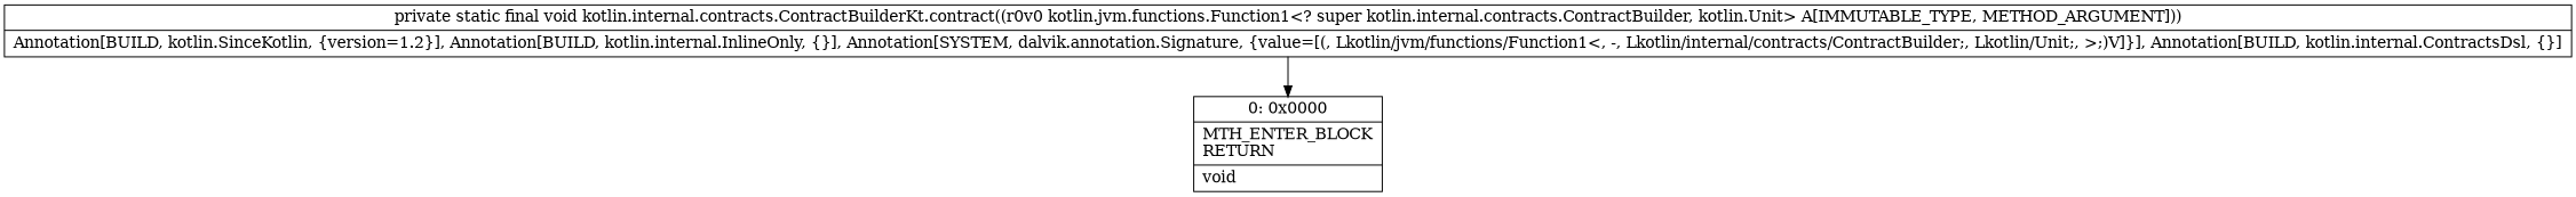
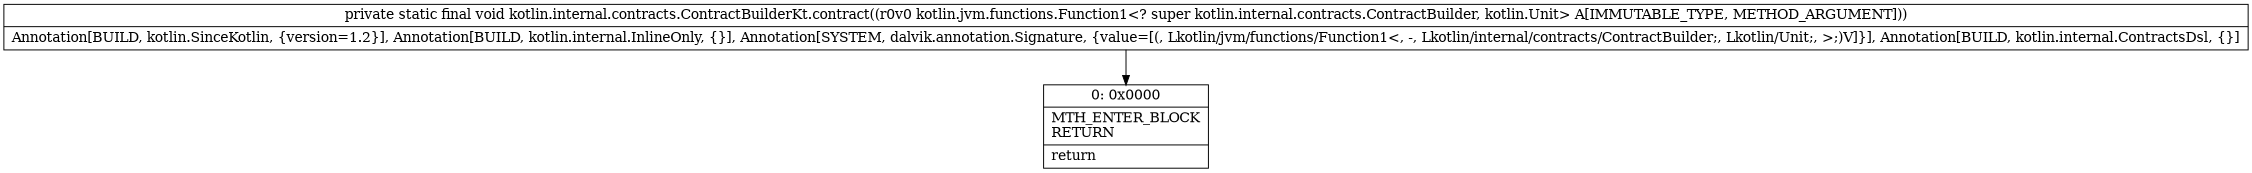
  digraph {
    node [shape=record]
-   n1 [label="{0\:\ 0x0000|MTH_ENTER_BLOCK\lRETURN\l|void\l}"]
+   n1 [label="{0\:\ 0x0000|MTH_ENTER_BLOCK\lRETURN\l|return\l}"]
    n2 [label="{private static final void kotlin.internal.contracts.ContractBuilderKt.contract((r0v0 kotlin.jvm.functions.Function1\<? super kotlin.internal.contracts.ContractBuilder, kotlin.Unit\> A[IMMUTABLE_TYPE, METHOD_ARGUMENT]))  | Annotation[BUILD, kotlin.SinceKotlin, \{version=1.2\}], Annotation[BUILD, kotlin.internal.InlineOnly, \{\}], Annotation[SYSTEM, dalvik.annotation.Signature, \{value=[(, Lkotlin\/jvm\/functions\/Function1\<, \-, Lkotlin\/internal\/contracts\/ContractBuilder;, Lkotlin\/Unit;, \>;)V]\}], Annotation[BUILD, kotlin.internal.ContractsDsl, \{\}]\l}"]
    n2 -> n1
  }
